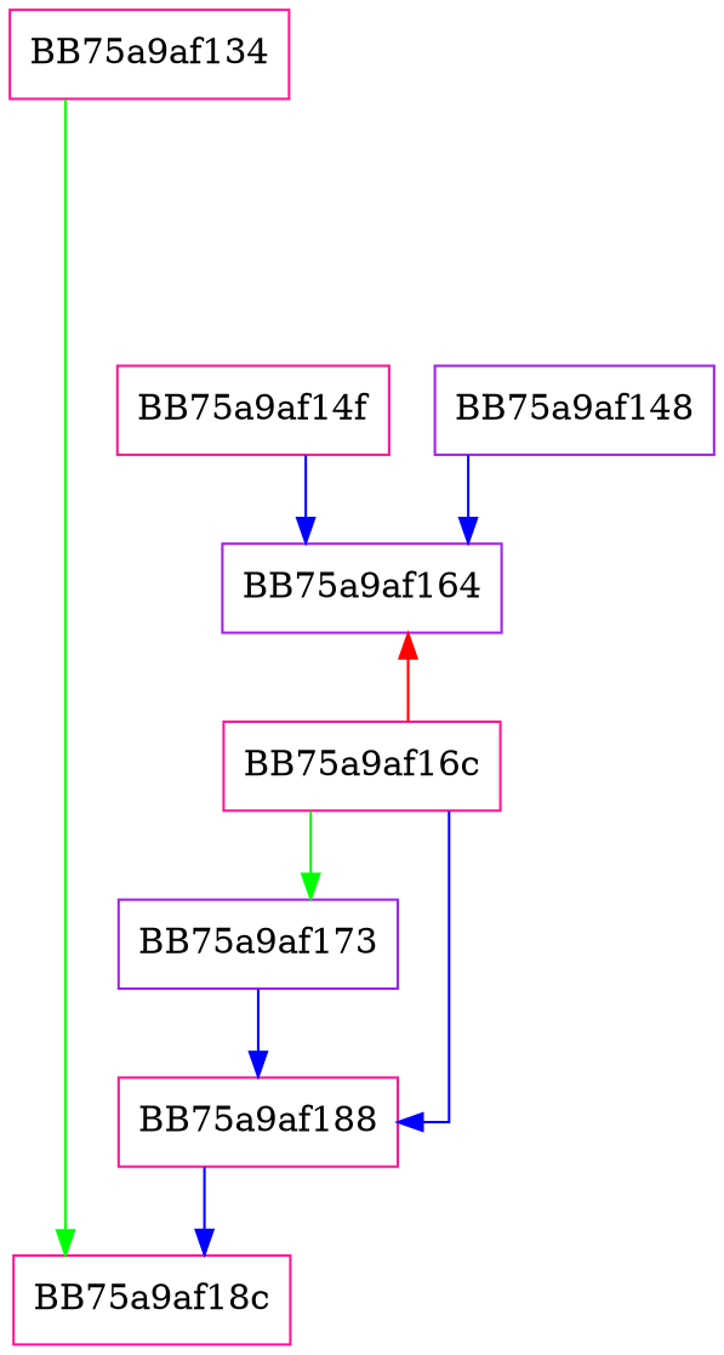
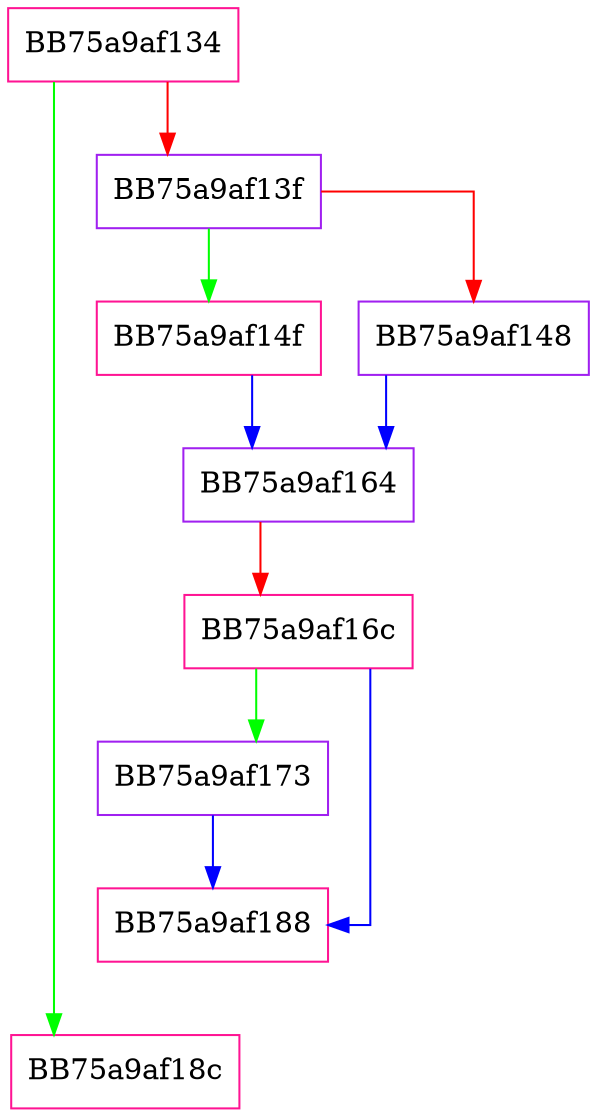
  digraph {
    fontname="DejaVu Serif"
    splines=ortho
    node [color=deeppink fontname="DejaVu Serif" shape=box]
    edge [color=blue fontname="DejaVu Serif"]
    BB75a9af134
    BB75a9af18c
+   BB75a9af13f [color=purple]
    BB75a9af14f
    BB75a9af148 [color=purple]
    BB75a9af164 [color=purple]
    BB75a9af16c
    BB75a9af173 [color=purple]
    BB75a9af188
    BB75a9af134 -> BB75a9af18c [color=green]
+   BB75a9af134 -> BB75a9af13f [color=red]
+   BB75a9af13f -> BB75a9af14f [color=green]
+   BB75a9af13f -> BB75a9af148 [color=red]
    BB75a9af14f -> BB75a9af164
    BB75a9af148 -> BB75a9af164
-   BB75a9af16c -> BB75a9af164 [color=red]
+   BB75a9af164 -> BB75a9af16c [color=red]
    BB75a9af16c -> BB75a9af173 [color=green]
    BB75a9af16c -> BB75a9af188
    BB75a9af173 -> BB75a9af188
-   BB75a9af188 -> BB75a9af18c
  }
